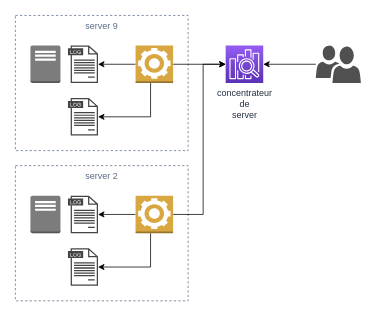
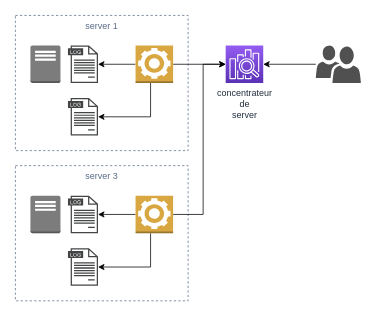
  <mxCell id="0" />
  <mxCell id="1" parent="0" />
- <mxCell id="2" value="server 9" style="fillColor=none;strokeColor=#5A6C86;dashed=1;verticalAlign=top;fontStyle=0;fontColor=#5A6C86;" vertex="1" parent="1"><mxGeometry x="20" y="20" width="230" height="180" as="geometry" /></mxCell>
+ <mxCell id="2" value="server 1" style="fillColor=none;strokeColor=#5A6C86;dashed=1;verticalAlign=top;fontStyle=0;fontColor=#5A6C86;" vertex="1" parent="1"><mxGeometry x="20" y="20" width="230" height="180" as="geometry" /></mxCell>
  <mxCell id="3" value="" style="pointerEvents=1;shadow=0;dashed=0;html=1;strokeColor=none;fillColor=#434445;aspect=fixed;labelPosition=center;verticalLabelPosition=bottom;verticalAlign=top;align=center;outlineConnect=0;shape=mxgraph.vvd.log_files;" vertex="1" parent="1"><mxGeometry x="90" y="60" width="40" height="50" as="geometry" /></mxCell>
  <mxCell id="4" value="" style="outlineConnect=0;dashed=0;verticalLabelPosition=bottom;verticalAlign=top;align=center;html=1;shape=mxgraph.aws3.traditional_server;fillColor=#7D7C7C;gradientColor=none;" vertex="1" parent="1"><mxGeometry x="40" y="60" width="40" height="50" as="geometry" /></mxCell>
  <mxCell id="5" value="" style="pointerEvents=1;shadow=0;dashed=0;html=1;strokeColor=none;fillColor=#434445;aspect=fixed;labelPosition=center;verticalLabelPosition=bottom;verticalAlign=top;align=center;outlineConnect=0;shape=mxgraph.vvd.log_files;" vertex="1" parent="1"><mxGeometry x="90" y="130" width="40" height="50" as="geometry" /></mxCell>
  <mxCell id="6" value="concentrateur&lt;br&gt;de&lt;br&gt;server" style="outlineConnect=0;fontColor=#232F3E;gradientColor=#945DF2;gradientDirection=north;fillColor=#5A30B5;strokeColor=#ffffff;dashed=0;verticalLabelPosition=bottom;verticalAlign=top;align=center;html=1;fontSize=12;fontStyle=0;aspect=fixed;shape=mxgraph.aws4.resourceIcon;resIcon=mxgraph.aws4.elasticsearch_service;" vertex="1" parent="1"><mxGeometry x="300" y="60" width="50" height="50" as="geometry" /></mxCell>
  <mxCell id="7" style="edgeStyle=orthogonalEdgeStyle;rounded=0;orthogonalLoop=1;jettySize=auto;html=1;" edge="1" parent="1" source="10" target="3"><mxGeometry relative="1" as="geometry" /></mxCell>
  <mxCell id="8" style="edgeStyle=orthogonalEdgeStyle;rounded=0;orthogonalLoop=1;jettySize=auto;html=1;" edge="1" parent="1" source="10" target="5"><mxGeometry relative="1" as="geometry"><Array as="points"><mxPoint x="200" y="155" /></Array></mxGeometry></mxCell>
  <mxCell id="9" style="edgeStyle=orthogonalEdgeStyle;rounded=0;orthogonalLoop=1;jettySize=auto;html=1;" edge="1" parent="1" source="10" target="6"><mxGeometry relative="1" as="geometry" /></mxCell>
  <mxCell id="10" value="" style="outlineConnect=0;dashed=0;verticalLabelPosition=bottom;verticalAlign=top;align=center;html=1;shape=mxgraph.aws3.worker;fillColor=#D9A741;gradientColor=none;" vertex="1" parent="1"><mxGeometry x="180" y="60" width="50" height="50" as="geometry" /></mxCell>
  <mxCell id="11" style="edgeStyle=orthogonalEdgeStyle;rounded=0;orthogonalLoop=1;jettySize=auto;html=1;" edge="1" parent="1" source="12" target="6"><mxGeometry relative="1" as="geometry" /></mxCell>
  <mxCell id="12" value="" style="pointerEvents=1;shadow=0;dashed=0;html=1;strokeColor=none;labelPosition=center;verticalLabelPosition=bottom;verticalAlign=top;align=center;fillColor=#505050;shape=mxgraph.mscae.intune.user_group" vertex="1" parent="1"><mxGeometry x="420" y="60" width="60" height="50" as="geometry" /></mxCell>
- <mxCell id="13" value="server 2" style="fillColor=none;strokeColor=#5A6C86;dashed=1;verticalAlign=top;fontStyle=0;fontColor=#5A6C86;" vertex="1" parent="1"><mxGeometry x="20" y="220" width="230" height="180" as="geometry" /></mxCell>
+ <mxCell id="13" value="server 3" style="fillColor=none;strokeColor=#5A6C86;dashed=1;verticalAlign=top;fontStyle=0;fontColor=#5A6C86;" vertex="1" parent="1"><mxGeometry x="20" y="220" width="230" height="180" as="geometry" /></mxCell>
  <mxCell id="14" value="" style="pointerEvents=1;shadow=0;dashed=0;html=1;strokeColor=none;fillColor=#434445;aspect=fixed;labelPosition=center;verticalLabelPosition=bottom;verticalAlign=top;align=center;outlineConnect=0;shape=mxgraph.vvd.log_files;" vertex="1" parent="1"><mxGeometry x="90" y="260" width="40" height="50" as="geometry" /></mxCell>
  <mxCell id="15" value="" style="outlineConnect=0;dashed=0;verticalLabelPosition=bottom;verticalAlign=top;align=center;html=1;shape=mxgraph.aws3.traditional_server;fillColor=#7D7C7C;gradientColor=none;" vertex="1" parent="1"><mxGeometry x="40" y="260" width="40" height="50" as="geometry" /></mxCell>
  <mxCell id="16" value="" style="pointerEvents=1;shadow=0;dashed=0;html=1;strokeColor=none;fillColor=#434445;aspect=fixed;labelPosition=center;verticalLabelPosition=bottom;verticalAlign=top;align=center;outlineConnect=0;shape=mxgraph.vvd.log_files;" vertex="1" parent="1"><mxGeometry x="90" y="330" width="40" height="50" as="geometry" /></mxCell>
  <mxCell id="17" style="edgeStyle=orthogonalEdgeStyle;rounded=0;orthogonalLoop=1;jettySize=auto;html=1;" edge="1" parent="1" source="20" target="14"><mxGeometry relative="1" as="geometry" /></mxCell>
  <mxCell id="18" style="edgeStyle=orthogonalEdgeStyle;rounded=0;orthogonalLoop=1;jettySize=auto;html=1;" edge="1" parent="1" source="20" target="16"><mxGeometry relative="1" as="geometry"><Array as="points"><mxPoint x="200" y="355" /></Array></mxGeometry></mxCell>
  <mxCell id="19" style="edgeStyle=orthogonalEdgeStyle;rounded=0;orthogonalLoop=1;jettySize=auto;html=1;" edge="1" parent="1" source="20" target="6"><mxGeometry relative="1" as="geometry"><Array as="points"><mxPoint x="270" y="285" /><mxPoint x="270" y="85" /></Array></mxGeometry></mxCell>
  <mxCell id="20" value="" style="outlineConnect=0;dashed=0;verticalLabelPosition=bottom;verticalAlign=top;align=center;html=1;shape=mxgraph.aws3.worker;fillColor=#D9A741;gradientColor=none;" vertex="1" parent="1"><mxGeometry x="180" y="260" width="50" height="50" as="geometry" /></mxCell>
